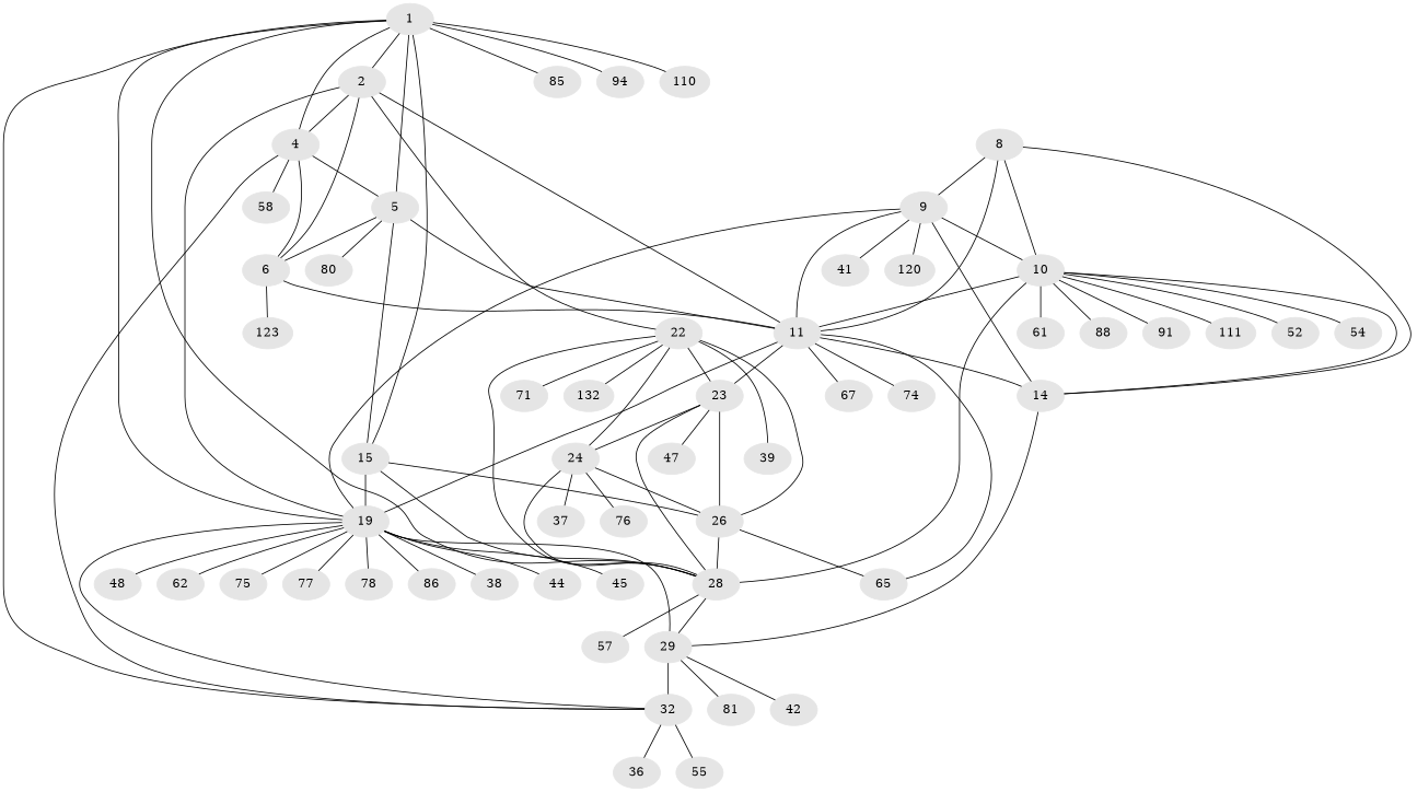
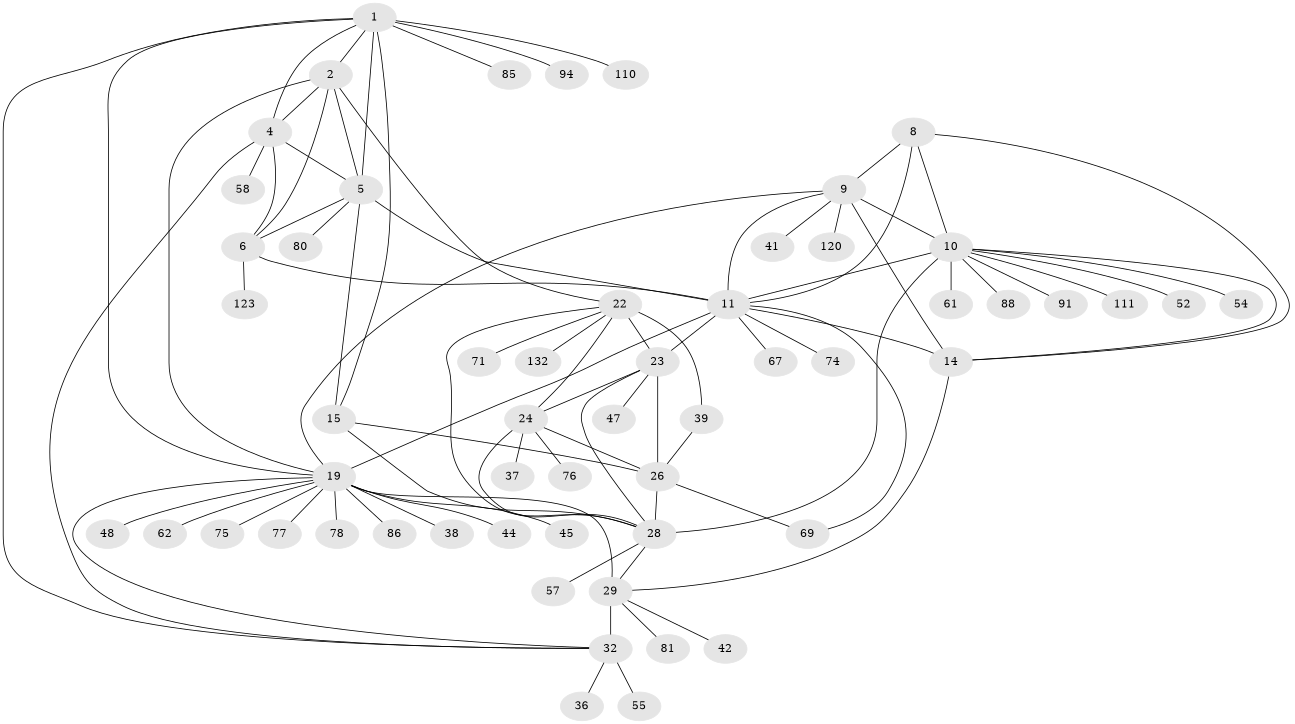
  graph {
    node [color=gray90 style=filled]
    1 [super="+3"]
    2 [super="+96+138+64+56"]
    4 [super="+40+116"]
    5 [super="+101+114+7"]
    15 [super="+17+16"]
    19 [super="+59+66+20"]
    28 [super="+70+128+113"]
    32 [super="+35+105+130"]
    85
    94
    110
    6
    22
    58
    11 [super="+84+83+90+115+73"]
    80
    123
    26 [super="+99+43+27"]
    29 [super="+141+30+34"]
    38
    44
    45 [super="+79"]
    48
    62
    75
    77 [super="+131"]
    78
    86
    57
    36
    55
    23 [super="+25+122+53"]
    24 [super="+95"]
    39
    71
    132
    14 [super="+93+118+125"]
-   65 [super="+140+72+82"]
+   65 [super="+140+72+82" label=69]
    67
    74
    8 [super="+112"]
    9 [super="+13"]
    10 [super="+12"]
    41
    120
    52
    54
    61
    88
    91
    111
    47
    42
    81
    37
    76
    1 -- 2 [weight=2]
    1 -- 4 [weight=2]
    1 -- 5 [weight=4]
    1 -- 15 [weight=2]
    1 -- 19
-   1 -- 28 [weight=2]
    1 -- 32
    1 -- 85
    1 -- 94
    1 -- 110
    2 -- 4
-   2 -- 11 [weight=2]
+   2 -- 5 [weight=2]
    2 -- 19
    2 -- 6
    2 -- 22
    4 -- 5 [weight=2]
    4 -- 32
    4 -- 6
    4 -- 58
    5 -- 15
    5 -- 6 [weight=2]
    5 -- 11
    5 -- 80
-   15 -- 19 [weight=12]
    15 -- 28
    15 -- 26
    19 -- 32 [weight=2]
    19 -- 29 [weight=4]
    19 -- 38
    19 -- 44
    19 -- 45
    19 -- 48
    19 -- 62
    19 -- 75
    19 -- 77
    19 -- 78
    19 -- 86
    28 -- 29
    28 -- 57
    32 -- 36
    32 -- 55
    6 -- 11 [weight=2]
    6 -- 123
    22 -- 28
-   22 -- 26 [weight=2]
+   39 -- 26 [weight=2]
    22 -- 23 [weight=2]
    22 -- 24
    22 -- 39
    22 -- 71
    22 -- 132
    11 -- 19
    11 -- 23
    11 -- 14
    11 -- 65
    11 -- 67
    11 -- 74
    26 -- 28 [weight=2]
    26 -- 65
    29 -- 32 [weight=8]
    29 -- 42
    29 -- 81
    23 -- 28 [weight=2]
    23 -- 26 [weight=4]
    23 -- 24 [weight=2]
    23 -- 47
    24 -- 28
    24 -- 26 [weight=2]
    24 -- 37
    24 -- 76
    14 -- 29
    8 -- 11
    8 -- 14
    8 -- 9 [weight=2]
    8 -- 10 [weight=2]
    9 -- 19
    9 -- 11 [weight=2]
    9 -- 14 [weight=2]
    9 -- 10 [weight=4]
    9 -- 41
    9 -- 120
    10 -- 28 [weight=2]
    10 -- 11 [weight=2]
    10 -- 14 [weight=2]
    10 -- 52
    10 -- 54
    10 -- 61
    10 -- 88
    10 -- 91
    10 -- 111
  }
